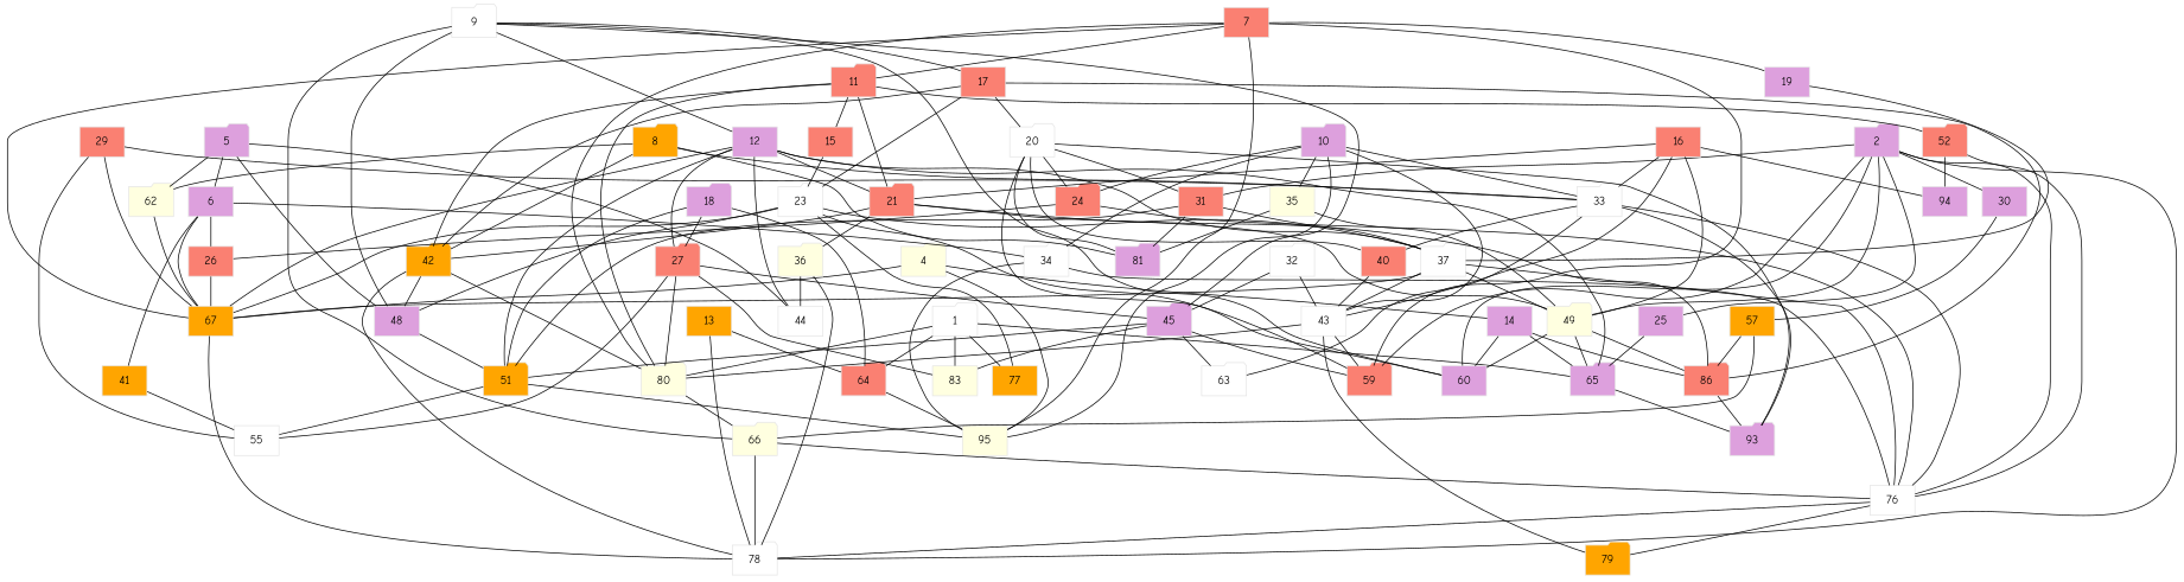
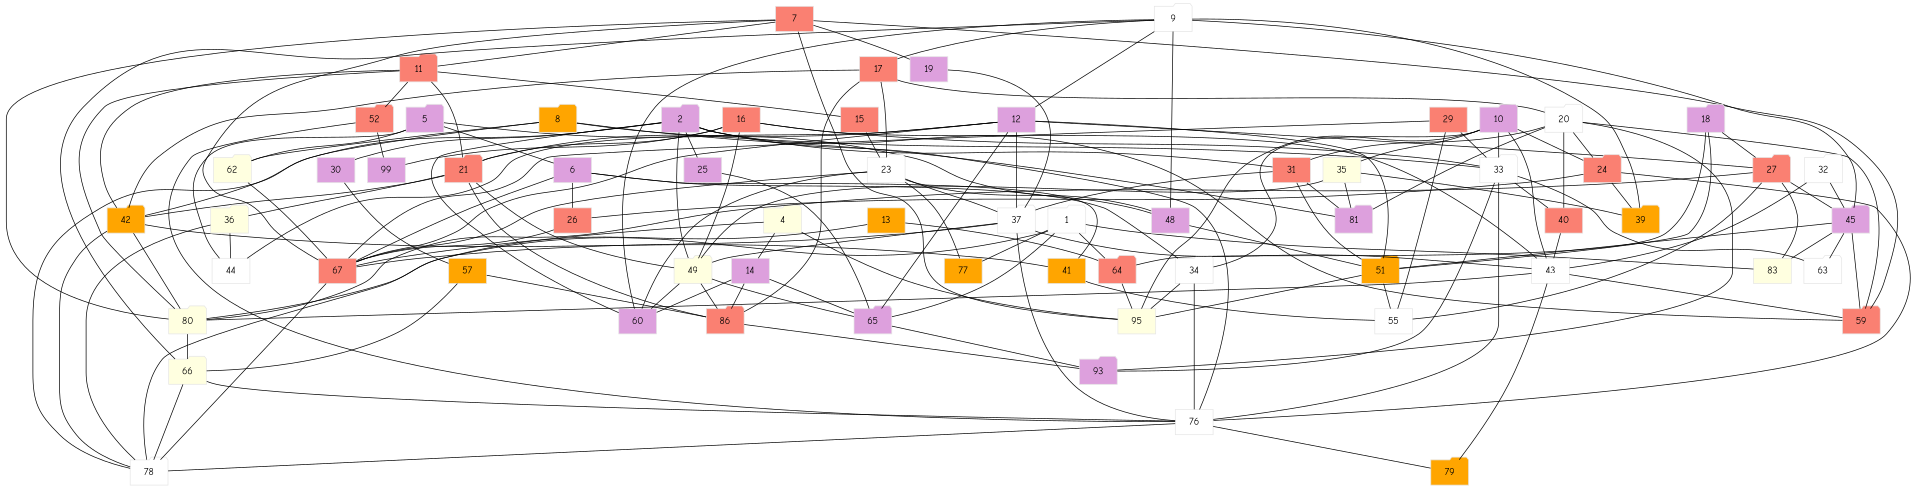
  graph {
    fontname="Comic Neue"
    node [color=gray90 fillcolor=plum fontname="Comic Neue" shape=folder style=filled]
    edge [fontname="Comic Neue"]
    1 [fillcolor=white super="+47"]
    n2 [fillcolor=lightyellow label=80]
    64 [fillcolor=salmon]
    77 [fillcolor=orange shape=box]
    83 [fillcolor=lightyellow shape=box]
    65 [super="+89"]
    14 [shape=box]
    60 [shape=box]
    86 [fillcolor=salmon super="+88"]
    66 [fillcolor=lightyellow super="+90"]
    95 [fillcolor=lightyellow shape=box]
    2 [super="+3"]
    25 [shape=box]
    30 [shape=box]
    31 [fillcolor=salmon shape=box super="+46"]
    49 [fillcolor=lightyellow super="+87"]
    59 [fillcolor=salmon super="+75"]
    76 [fillcolor=white shape=box super="+85"]
    78 [fillcolor=white super="+82"]
    57 [fillcolor=orange shape=box]
    81
    37 [fillcolor=white super="+61"]
    51 [fillcolor=orange super="+74"]
    79 [fillcolor=orange]
    4 [fillcolor=lightyellow]
-   67 [fillcolor=orange shape=box super="+92"]
+   67 [fillcolor=salmon shape=box super="+92"]
    6 [shape=box super="+80"]
    26 [fillcolor=salmon shape=box]
    34 [fillcolor=white]
    41 [fillcolor=orange shape=box]
    5
    44 [fillcolor=white shape=box]
    48 [shape=box super="+69"]
    62 [fillcolor=lightyellow]
    55 [fillcolor=white shape=box]
    7 [fillcolor=salmon shape=box super="+96"]
    11 [fillcolor=salmon super="+68"]
    19 [shape=box]
    42 [fillcolor=orange super="+73"]
    15 [fillcolor=salmon shape=box]
    21 [fillcolor=salmon super="+91"]
    52 [fillcolor=salmon]
    8 [fillcolor=orange super="+71"]
    33 [fillcolor=white super="+38"]
    40 [fillcolor=salmon shape=box]
    93
    63 [fillcolor=white]
    9 [fillcolor=white super="+70"]
    12 [shape=box super="+58"]
    17 [fillcolor=salmon shape=box]
+   39 [fillcolor=orange]
    45 [super="+56"]
    27 [fillcolor=salmon super="+72"]
    23 [fillcolor=white super="+28"]
    20 [fillcolor=white super="+53"]
    10 [super="+22"]
    24 [fillcolor=salmon super="+84"]
    35 [fillcolor=lightyellow shape=box]
    43 [fillcolor=white shape=box super="+54"]
    36 [fillcolor=lightyellow]
-   94 [shape=box]
+   94 [shape=box label=99]
    13 [fillcolor=orange shape=box]
    16 [fillcolor=salmon shape=box]
    18
    29 [fillcolor=salmon shape=box]
    32 [fillcolor=white]
    1 -- n2
    1 -- 64
    1 -- 77
    1 -- 83
    1 -- 65
    n2 -- 66
    64 -- 95
    65 -- 93
    14 -- 65
    14 -- 60
    14 -- 86
    86 -- 93
    66 -- 76
    66 -- 78
    2 -- 60
    2 -- 25
    2 -- 30
    2 -- 31
    2 -- 49
    2 -- 59
    2 -- 76
    2 -- 78
    25 -- 65
    30 -- 57
    31 -- 81
    31 -- 37
    31 -- 51
    49 -- 65
    49 -- 60
    49 -- 86
    76 -- 78
    76 -- 79
    57 -- 86
    57 -- 66
    37 -- 49
    37 -- 76
    37 -- 67
    37 -- 43
    51 -- 95
    51 -- 55
    4 -- 14
    4 -- 95
    4 -- 67
    67 -- 78
    6 -- 67
    6 -- 26
    6 -- 34
    6 -- 41
    26 -- 67
    34 -- 95
    34 -- 76
    41 -- 55
    5 -- 6
    5 -- 44
    5 -- 48
    5 -- 62
    48 -- 51
    62 -- 67
    7 -- n2
    7 -- 95
    7 -- 59
    7 -- 67
    7 -- 11
    7 -- 19 [weight=2]
    11 -- n2
    11 -- 42
    11 -- 15
    11 -- 21
    11 -- 52
    19 -- 37
    42 -- n2
    42 -- 78
-   42 -- 48
+   42 -- 41
    15 -- 23
    21 -- 86
    21 -- 49
    21 -- 42
    21 -- 36
    52 -- 76
    52 -- 94
    8 -- 81
    8 -- 62
    8 -- 42
    8 -- 33
    33 -- 76
    33 -- 40
    33 -- 93
    33 -- 63
    40 -- 43
    9 -- 60
    9 -- 66 [weight=2]
    9 -- 48
    9 -- 12
    9 -- 17
+   9 -- 39 [weight=2]
    9 -- 45
    12 -- 65
    12 -- 37 [weight=2]
    12 -- 51
    12 -- 67
    12 -- 44
    12 -- 21
    12 -- 27
    17 -- 86
    17 -- 42
    17 -- 23
    17 -- 20
    45 -- 83
    45 -- 59
    45 -- 51
    45 -- 63
    27 -- n2
    27 -- 83
    27 -- 55
    27 -- 45
    23 -- 77
    23 -- 60
    23 -- 37
    23 -- 67
    23 -- 48
    20 -- 31
    20 -- 59
    20 -- 81
    20 -- 40
    20 -- 93
    20 -- 24
    10 -- 95
    10 -- 34
    10 -- 33
    10 -- 24
    10 -- 35
    10 -- 43
    24 -- 76
    24 -- 26
+   24 -- 39
    35 -- 49
    35 -- 81
+   35 -- 39
    43 -- n2
    43 -- 59
    43 -- 79
    36 -- 78
    36 -- 44
    13 -- 64
    13 -- 78
    16 -- 49
    16 -- 21
    16 -- 33
    16 -- 43
    16 -- 94
    18 -- 64
    18 -- 51
    18 -- 27
    29 -- 67
    29 -- 55
    29 -- 33
    32 -- 45
    32 -- 43
  }
